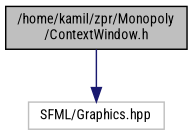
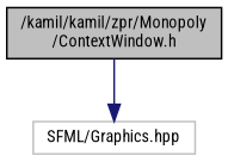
  digraph {
    fontname="Roboto Condensed"
    node [fontname="Roboto Condensed" fontsize=10 shape=record style=filled]
-   n1 [color=black fillcolor=grey75 fontcolor=black height=0.2 label="/home/kamil/zpr/Monopoly\l/ContextWindow.h" width=0.4]
+   n1 [color=black fillcolor=grey75 fontcolor=black height=0.2 label="/kamil/kamil/zpr/Monopoly\l/ContextWindow.h" width=0.4]
    n2 [color=grey75 fillcolor=white height=0.2 label="SFML/Graphics.hpp" width=0.4]
    n1 -> n2 [color=midnightblue fontname="Roboto Condensed" fontsize=10 labelfontname=Helvetica labelfontsize=10 style=solid]
  }
